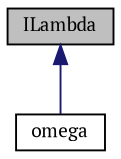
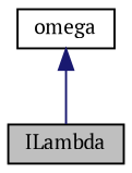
  digraph {
    rankdir=TB
    fontname="PT Serif"
    node [color=black fontname="PT Serif" fontsize=10 shape=record]
    n1 [fillcolor=grey75 fontcolor=black height=0.2 label=ILambda style=filled width=0.4]
    n2 [height=0.2 label=omega width=0.4]
-   n1 -> n2 [color=midnightblue dir=back fontname="PT Serif" fontsize=10 labelfontname=FreeSans labelfontsize=10 style=solid]
+   n2 -> n1 [color=midnightblue dir=back fontname="PT Serif" fontsize=10 labelfontname=FreeSans labelfontsize=10 style=solid]
  }
